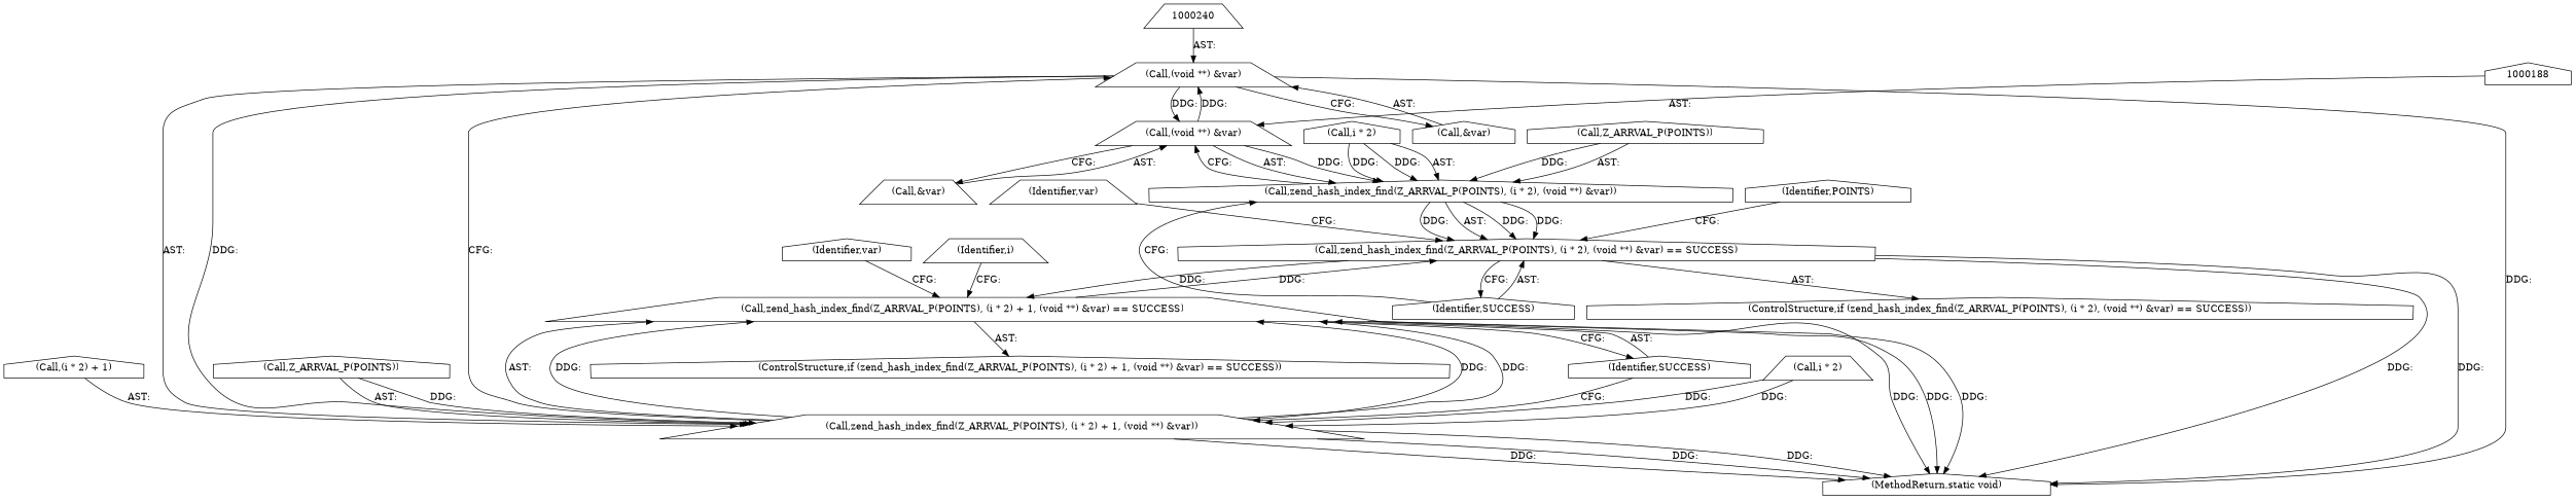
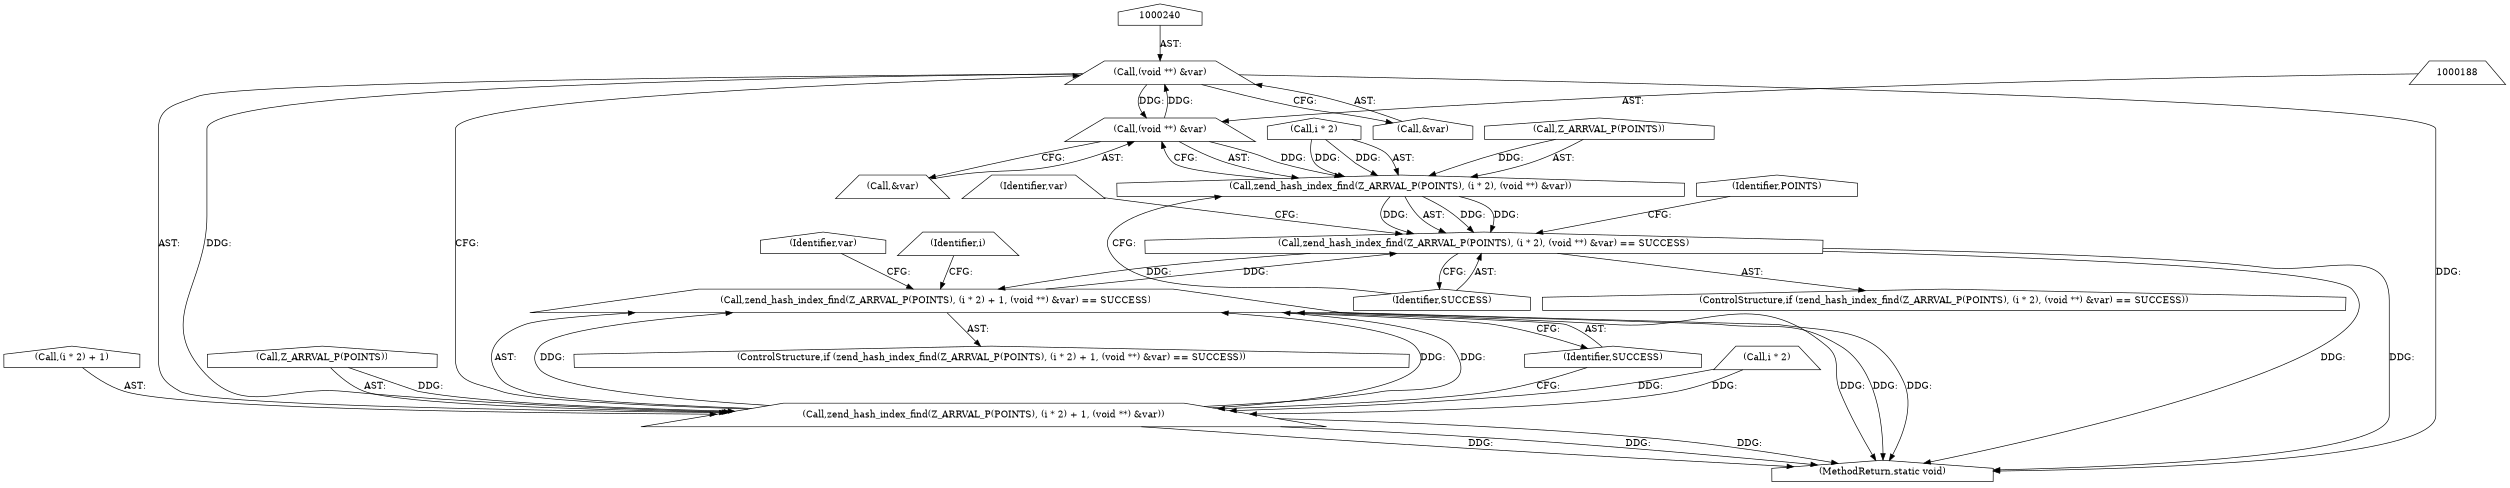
  digraph {
    node [shape=house]
    n1 [label="(Call,(void **) &var)" shape=trapezium]
    n2 [label="(Call,(void **) &var)" shape=trapezium]
    n3 [label="(Call,zend_hash_index_find(Z_ARRVAL_P(POINTS), (i * 2) + 1, (void **) &var))" shape=trapezium]
    n4 [label="(Call,&var)"]
    n5 [label="(MethodReturn,static void)"]
    n6 [label="(Call,zend_hash_index_find(Z_ARRVAL_P(POINTS), (i * 2), (void **) &var))"]
    n7 [label="(Call,&var)" shape=trapezium]
    n8 [label="(Call,zend_hash_index_find(Z_ARRVAL_P(POINTS), (i * 2) + 1, (void **) &var) == SUCCESS)" shape=trapezium]
    n9 [label="(Call,zend_hash_index_find(Z_ARRVAL_P(POINTS), (i * 2), (void **) &var) == SUCCESS)"]
    n10 [label="(Identifier,SUCCESS)"]
    n11 [label="(ControlStructure,if (zend_hash_index_find(Z_ARRVAL_P(POINTS), (i * 2), (void **) &var) == SUCCESS))"]
    n12 [label="(Identifier,SUCCESS)"]
    n13 [label="(ControlStructure,if (zend_hash_index_find(Z_ARRVAL_P(POINTS), (i * 2) + 1, (void **) &var) == SUCCESS))"]
    n14 [label="(Call,Z_ARRVAL_P(POINTS))"]
    n15 [label="(Call,i * 2)" shape=trapezium]
    n16 [label="(Identifier,POINTS)"]
    n17 [label="(Call,(i * 2) + 1)"]
    n18 [label="(Identifier,var)"]
    n19 [label="(Identifier,i)" shape=trapezium]
    n20 [label="(Call,i * 2)"]
    n21 [label="(Identifier,var)" shape=trapezium]
    n22 [label="(Call,Z_ARRVAL_P(POINTS))"]
-   1000240 [shape=trapezium]
-   1000188
+   1000240
+   1000188 [shape=trapezium]
    n1 -> n2 [label="DDG: "]
    n1 -> n3 [label="AST: "]
    n1 -> n3 [label="DDG: "]
    n1 -> n4 [label="CFG: "]
    n1 -> n5 [label="DDG: "]
    n2 -> n1 [label="DDG: "]
    n2 -> n6 [label="AST: "]
    n2 -> n6 [label="DDG: "]
    n2 -> n7 [label="CFG: "]
    n3 -> n1 [label="CFG: "]
    n3 -> n5 [label="DDG: "]
    n3 -> n5 [label="DDG: "]
    n3 -> n5 [label="DDG: "]
    n3 -> n8 [label="AST: "]
    n3 -> n8 [label="DDG: "]
    n3 -> n8 [label="DDG: "]
    n3 -> n8 [label="DDG: "]
    n4 -> n1 [label="AST: "]
    n6 -> n2 [label="CFG: "]
    n6 -> n9 [label="AST: "]
    n6 -> n9 [label="DDG: "]
    n6 -> n9 [label="DDG: "]
    n6 -> n9 [label="DDG: "]
    n7 -> n2 [label="AST: "]
    n8 -> n5 [label="DDG: "]
    n8 -> n5 [label="DDG: "]
    n8 -> n5 [label="DDG: "]
    n8 -> n9 [label="DDG: "]
    n8 -> n12 [label="CFG: "]
    n8 -> n13 [label="AST: "]
    n9 -> n5 [label="DDG: "]
    n9 -> n5 [label="DDG: "]
    n9 -> n8 [label="DDG: "]
    n9 -> n10 [label="CFG: "]
    n9 -> n11 [label="AST: "]
    n10 -> n6 [label="CFG: "]
    n10 -> n9 [label="AST: "]
    n12 -> n3 [label="CFG: "]
    n12 -> n8 [label="AST: "]
    n14 -> n3 [label="AST: "]
    n14 -> n3 [label="DDG: "]
    n15 -> n3 [label="DDG: "]
    n15 -> n3 [label="DDG: "]
    n16 -> n9 [label="CFG: "]
    n17 -> n3 [label="AST: "]
    n18 -> n8 [label="CFG: "]
    n19 -> n8 [label="CFG: "]
    n20 -> n6 [label="AST: "]
    n20 -> n6 [label="DDG: "]
    n20 -> n6 [label="DDG: "]
    n21 -> n9 [label="CFG: "]
    n22 -> n6 [label="AST: "]
    n22 -> n6 [label="DDG: "]
    1000240 -> n1 [label="AST: "]
    1000188 -> n2 [label="AST: "]
  }
